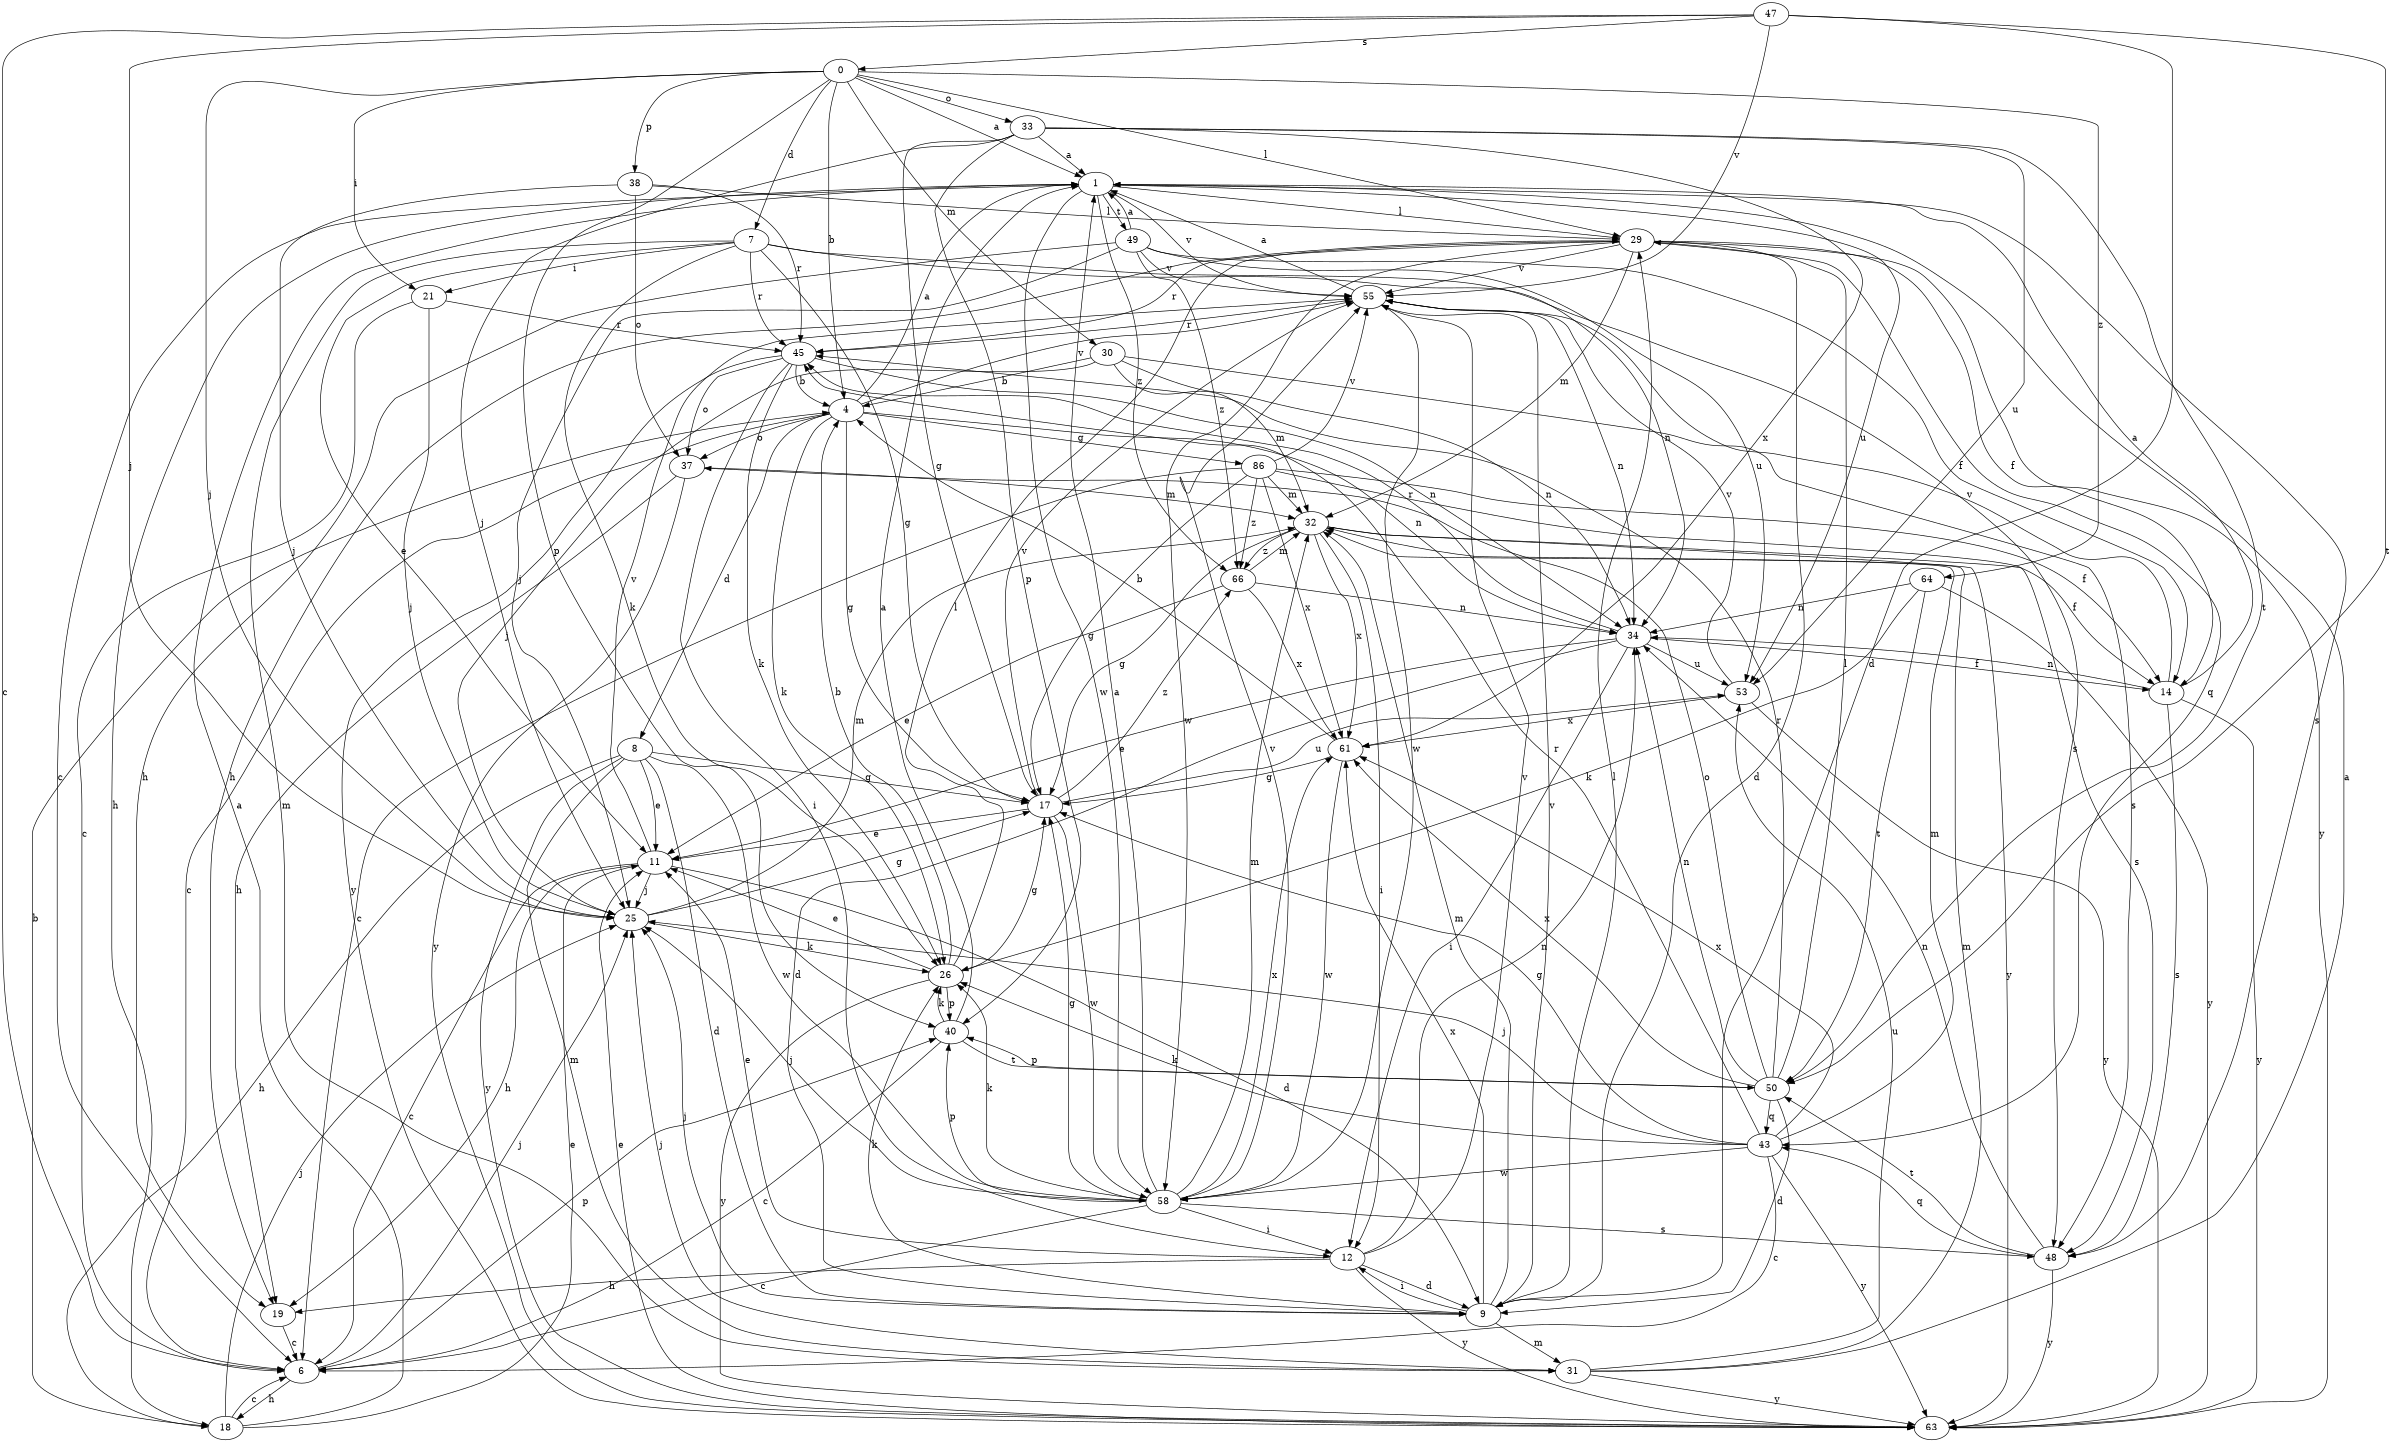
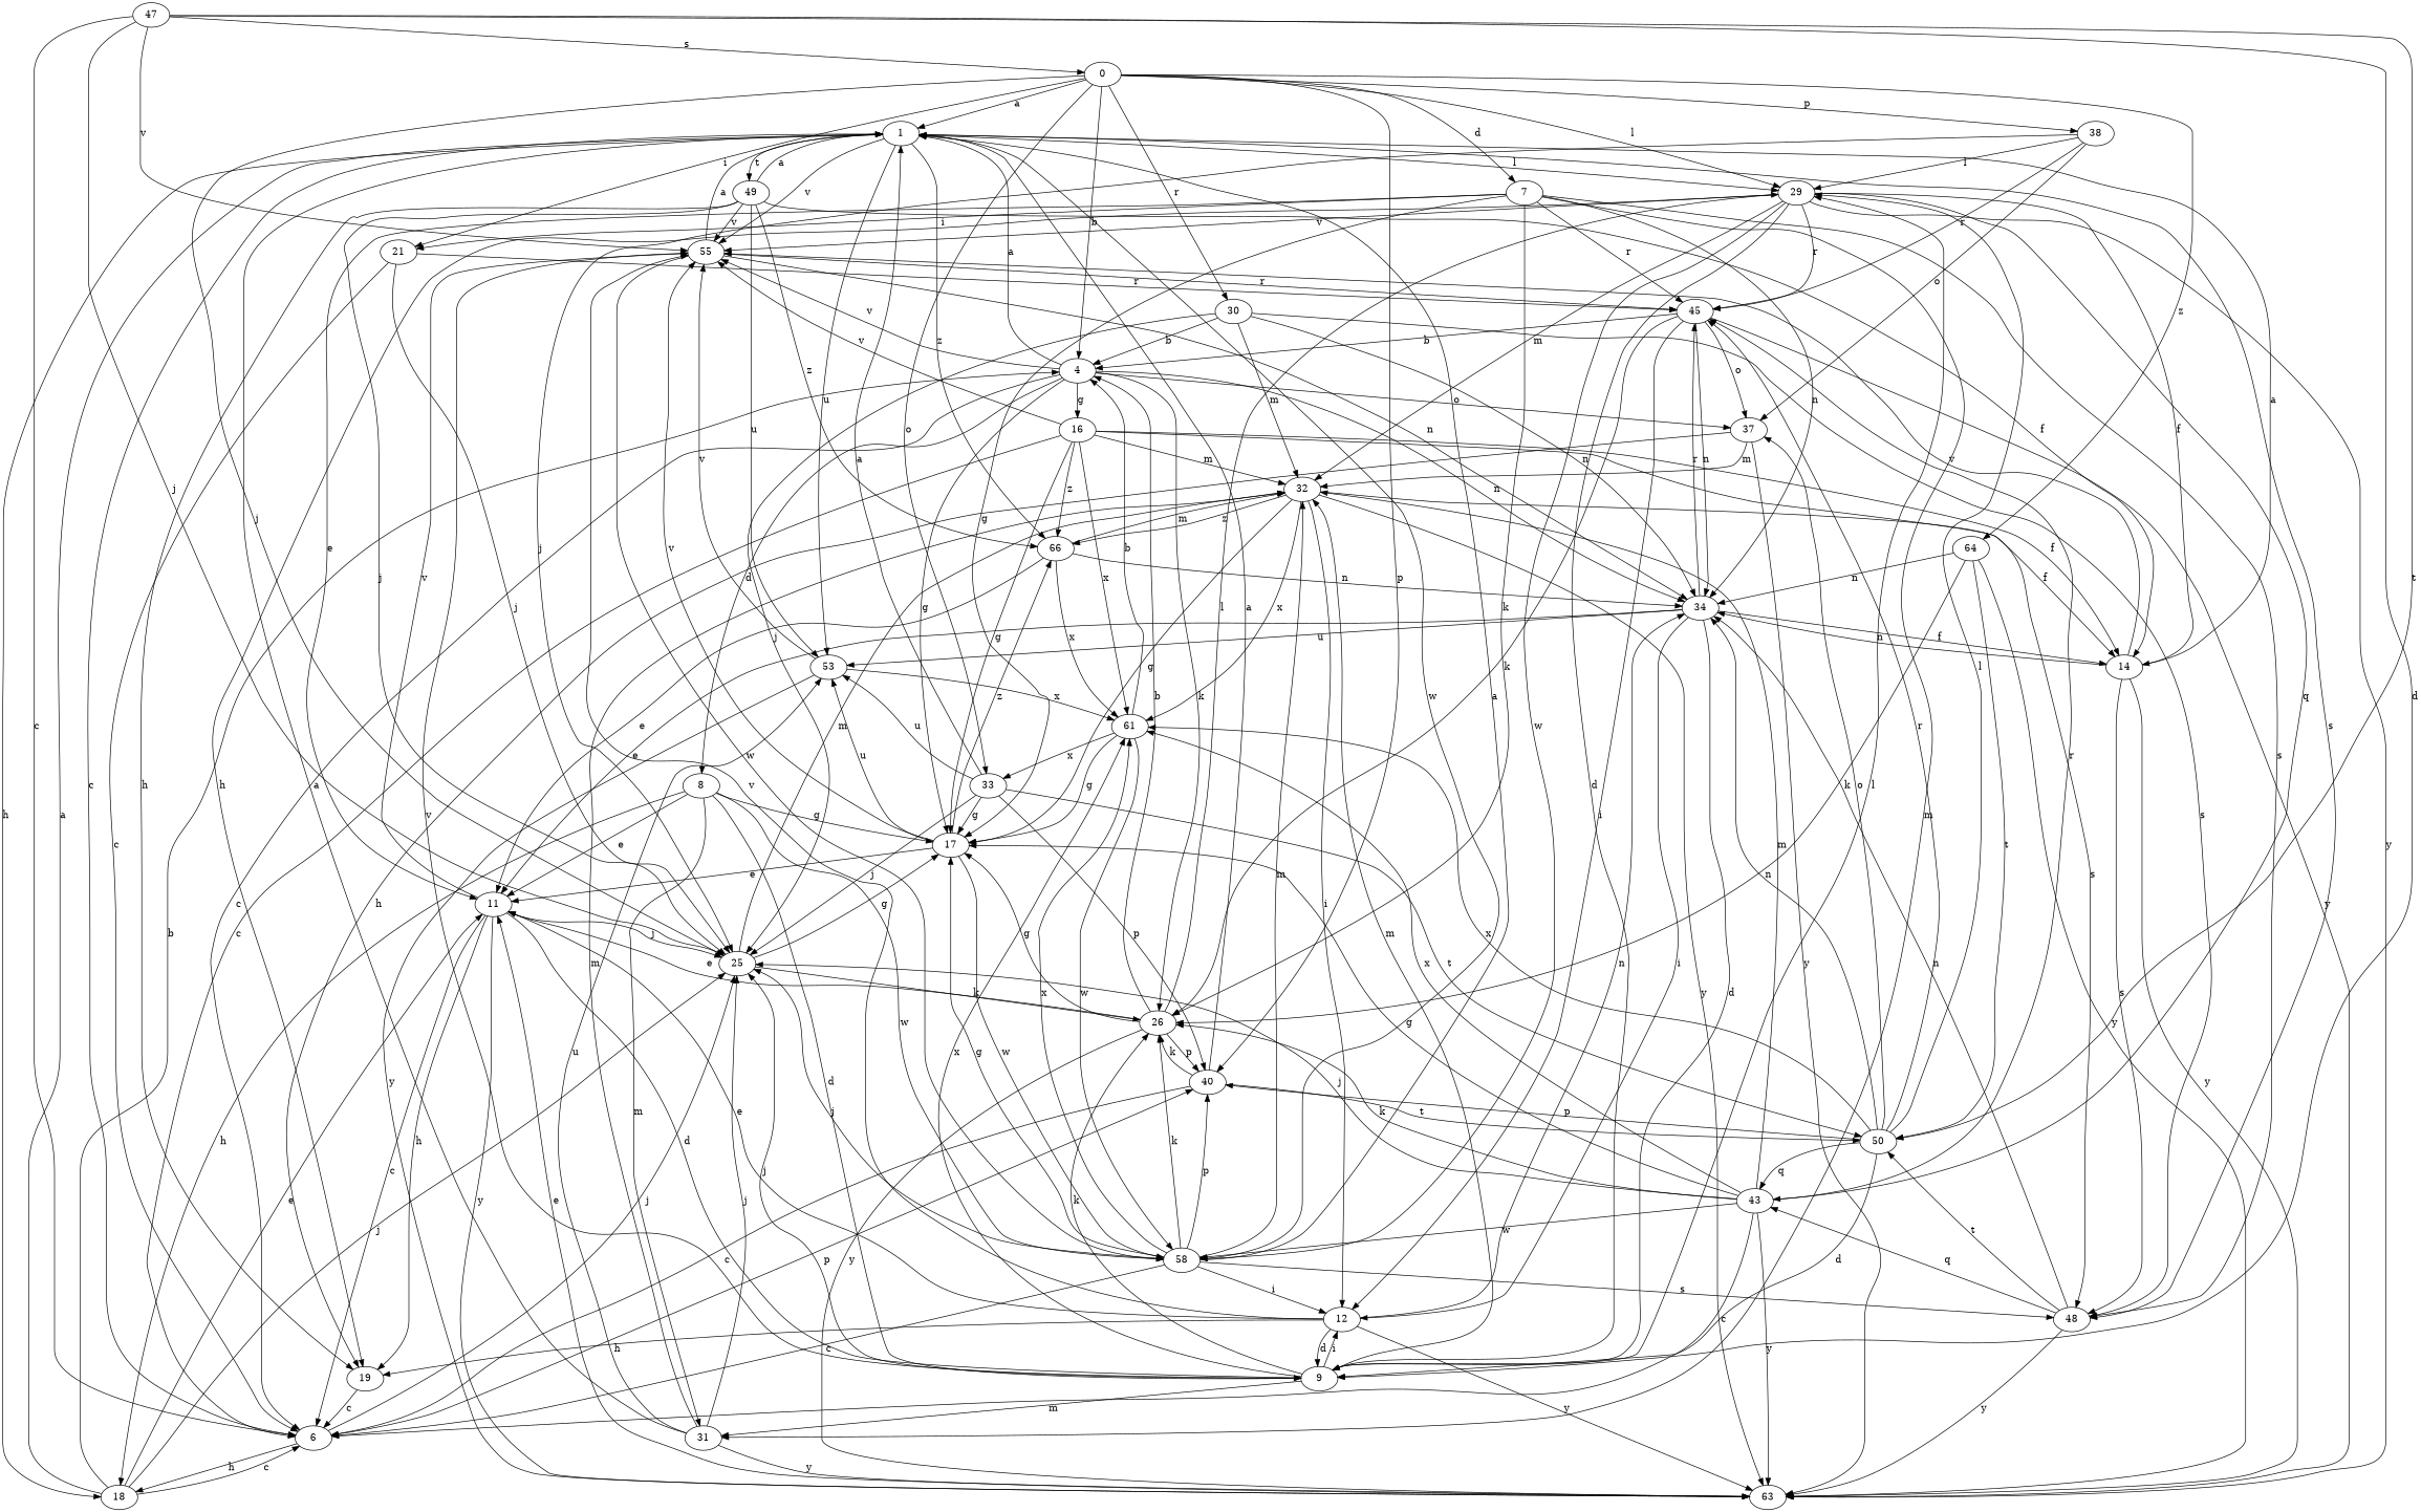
  strict digraph {
    0
    1
    4
    7
    21
    25
    29
    30
    n9 [label=33]
    38
    40
    64
    6
    18
    48
    49
    53
    55
    58
    66
    8
-   16 [label=86]
+   16
    17
    26
    34
    37
    11
    31
    45
    32
    9
    19
    63
    14
    43
    61
    50
    47
    n39 [label=12]
    0 -> 1 [label=a]
    0 -> 4 [label=b]
    0 -> 7 [label=d]
    0 -> 21 [label=i]
    0 -> 25 [label=j]
    0 -> 29 [label=l]
-   0 -> 30 [label=m]
+   0 -> 30 [label=r]
    0 -> n9 [label=o]
    0 -> 38 [label=p]
    0 -> 40 [label=p]
    0 -> 64 [label=z]
    1 -> 29 [label=l]
    1 -> 6 [label=c]
    1 -> 18 [label=h]
    1 -> 48 [label=s]
    1 -> 49 [label=t]
    1 -> 53 [label=u]
    1 -> 55 [label=v]
    1 -> 58 [label=w]
    1 -> 66 [label=z]
    4 -> 1 [label=a]
    4 -> 6 [label=c]
    4 -> 55 [label=v]
    4 -> 8 [label=d]
    4 -> 16 [label=g]
    4 -> 17 [label=g]
    4 -> 26 [label=k]
    4 -> 34 [label=n]
    4 -> 37 [label=o]
    7 -> 21 [label=i]
    7 -> 48 [label=s]
    7 -> 17 [label=g]
    7 -> 26 [label=k]
    7 -> 34 [label=n]
    7 -> 11 [label=e]
    7 -> 31 [label=m]
    7 -> 45 [label=r]
    21 -> 25 [label=j]
    21 -> 6 [label=c]
    21 -> 45 [label=r]
    25 -> 17 [label=g]
    25 -> 26 [label=k]
    25 -> 32 [label=m]
    29 -> 55 [label=v]
    29 -> 58 [label=w]
    29 -> 45 [label=r]
    29 -> 32 [label=m]
    29 -> 9 [label=d]
    29 -> 19 [label=h]
    29 -> 63 [label=y]
    29 -> 14 [label=f]
    29 -> 43 [label=q]
    30 -> 4 [label=b]
    30 -> 25 [label=j]
    30 -> 48 [label=s]
    30 -> 34 [label=n]
    30 -> 32 [label=m]
    n9 -> 1 [label=a]
    n9 -> 25 [label=j]
    n9 -> 40 [label=p]
    n9 -> 53 [label=u]
    n9 -> 17 [label=g]
-   n9 -> 61 [label=x]
+   61 -> n9 [label=x]
    n9 -> 50 [label=t]
    38 -> 25 [label=j]
    38 -> 29 [label=l]
    38 -> 37 [label=o]
    38 -> 45 [label=r]
    40 -> 1 [label=a]
    40 -> 6 [label=c]
    40 -> 26 [label=k]
    40 -> 50 [label=t]
    64 -> 26 [label=k]
    64 -> 34 [label=n]
    64 -> 63 [label=y]
    64 -> 50 [label=t]
    6 -> 25 [label=j]
    6 -> 40 [label=p]
    6 -> 18 [label=h]
    18 -> 1 [label=a]
    18 -> 4 [label=b]
    18 -> 25 [label=j]
    18 -> 6 [label=c]
    18 -> 11 [label=e]
    48 -> 34 [label=n]
    48 -> 63 [label=y]
    48 -> 43 [label=q]
    48 -> 50 [label=t]
    49 -> 1 [label=a]
    49 -> 25 [label=j]
    49 -> 53 [label=u]
    49 -> 55 [label=v]
    49 -> 66 [label=z]
    49 -> 19 [label=h]
    49 -> 14 [label=f]
    53 -> 55 [label=v]
    53 -> 63 [label=y]
    53 -> 61 [label=x]
    55 -> 1 [label=a]
    55 -> 58 [label=w]
    55 -> 34 [label=n]
    55 -> 45 [label=r]
    58 -> 1 [label=a]
    58 -> 25 [label=j]
    58 -> 40 [label=p]
    58 -> 6 [label=c]
    58 -> 48 [label=s]
-   58 -> 55 [label=v]
    58 -> 17 [label=g]
    58 -> 26 [label=k]
    58 -> 32 [label=m]
    58 -> 61 [label=x]
    58 -> n39 [label=i]
    66 -> 34 [label=n]
    66 -> 11 [label=e]
    66 -> 32 [label=m]
    66 -> 61 [label=x]
    8 -> 18 [label=h]
    8 -> 58 [label=w]
    8 -> 17 [label=g]
    8 -> 11 [label=e]
    8 -> 31 [label=m]
    8 -> 9 [label=d]
    16 -> 6 [label=c]
    16 -> 48 [label=s]
    16 -> 55 [label=v]
    16 -> 66 [label=z]
    16 -> 17 [label=g]
    16 -> 32 [label=m]
    16 -> 14 [label=f]
    16 -> 61 [label=x]
    17 -> 53 [label=u]
    17 -> 55 [label=v]
    17 -> 58 [label=w]
    17 -> 66 [label=z]
    17 -> 11 [label=e]
    26 -> 4 [label=b]
    26 -> 29 [label=l]
    26 -> 40 [label=p]
    26 -> 17 [label=g]
    26 -> 11 [label=e]
    26 -> 63 [label=y]
    34 -> 53 [label=u]
    34 -> 11 [label=e]
    34 -> 45 [label=r]
    34 -> 9 [label=d]
    34 -> 14 [label=f]
    34 -> n39 [label=i]
    37 -> 32 [label=m]
    37 -> 19 [label=h]
    37 -> 63 [label=y]
    11 -> 25 [label=j]
    11 -> 6 [label=c]
    11 -> 55 [label=v]
    11 -> 9 [label=d]
    11 -> 19 [label=h]
-   8 -> 63 [label=y]
+   11 -> 63 [label=y]
    31 -> 1 [label=a]
    31 -> 25 [label=j]
    31 -> 53 [label=u]
    31 -> 32 [label=m]
    31 -> 63 [label=y]
    45 -> 4 [label=b]
    45 -> 26 [label=k]
    45 -> 34 [label=n]
    45 -> 37 [label=o]
    45 -> 63 [label=y]
    45 -> n39 [label=i]
    32 -> 66 [label=z]
    32 -> 17 [label=g]
    32 -> 63 [label=y]
    32 -> 14 [label=f]
    32 -> 61 [label=x]
    32 -> n39 [label=i]
    9 -> 25 [label=j]
    9 -> 29 [label=l]
    9 -> 55 [label=v]
    9 -> 26 [label=k]
    9 -> 31 [label=m]
    9 -> 32 [label=m]
    9 -> 61 [label=x]
    9 -> n39 [label=i]
    19 -> 6 [label=c]
    63 -> 11 [label=e]
    14 -> 1 [label=a]
    14 -> 48 [label=s]
    14 -> 55 [label=v]
    14 -> 34 [label=n]
    14 -> 63 [label=y]
    43 -> 25 [label=j]
    43 -> 6 [label=c]
    43 -> 58 [label=w]
    43 -> 17 [label=g]
    43 -> 26 [label=k]
    43 -> 45 [label=r]
    43 -> 32 [label=m]
    43 -> 63 [label=y]
    43 -> 61 [label=x]
    61 -> 4 [label=b]
    61 -> 58 [label=w]
    61 -> 17 [label=g]
    50 -> 29 [label=l]
    50 -> 40 [label=p]
    50 -> 34 [label=n]
    50 -> 37 [label=o]
    50 -> 45 [label=r]
    50 -> 9 [label=d]
    50 -> 43 [label=q]
    50 -> 61 [label=x]
    47 -> 0 [label=s]
    47 -> 25 [label=j]
    47 -> 6 [label=c]
    47 -> 55 [label=v]
    47 -> 9 [label=d]
    47 -> 50 [label=t]
    n39 -> 55 [label=v]
    n39 -> 34 [label=n]
    n39 -> 11 [label=e]
    n39 -> 9 [label=d]
    n39 -> 19 [label=h]
    n39 -> 63 [label=y]
  }
